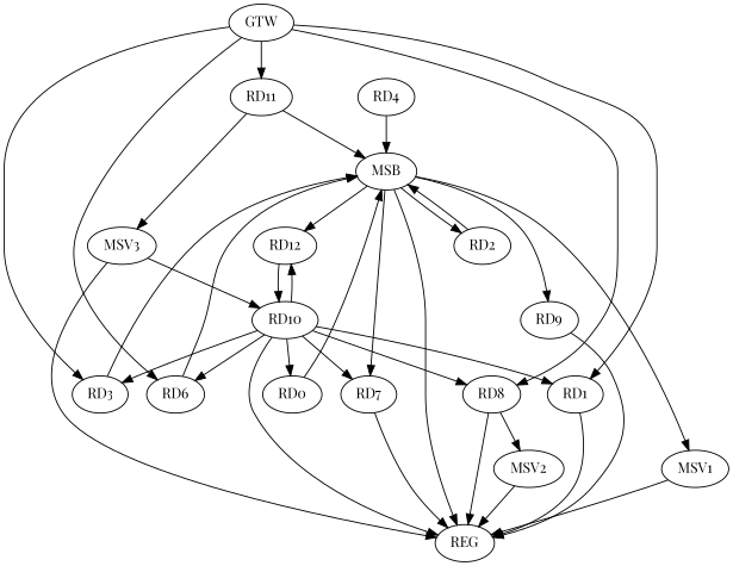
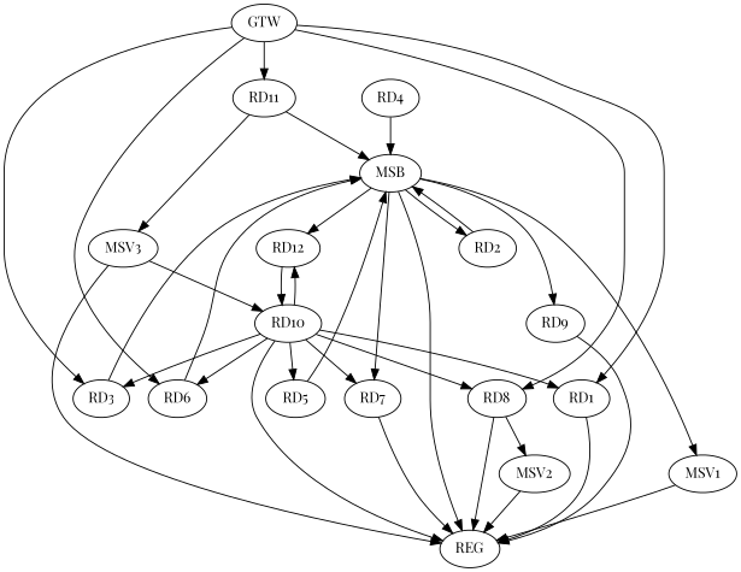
  strict digraph {
    fontname="Playfair Display"
    node [fontname="Playfair Display"]
    edge [fontname="Playfair Display"]
    n1 [label=RD1]
    n2 [label=REG]
    n3 [label=RD2]
    n4 [label=MSB]
    n5 [label=RD7]
    n6 [label=RD9]
    n7 [label=RD12]
    n8 [label=MSV1]
    n9 [label=RD3]
    n10 [label=RD4]
-   n11 [label=RD0]
+   n11 [label=RD5]
    n12 [label=RD6]
    n13 [label=RD8]
    n14 [label=MSV2]
    n15 [label=RD10]
    n16 [label=RD11]
    n17 [label=MSV3]
    n18 [label=GTW]
    n1 -> n2
    n3 -> n4
    n4 -> n2
    n4 -> n3
    n4 -> n5
    n4 -> n6
    n4 -> n7
    n4 -> n8
    n5 -> n2
    n6 -> n2
    n7 -> n15
    n8 -> n2
    n9 -> n4
    n10 -> n4
    n11 -> n4
    n12 -> n4
    n13 -> n2
    n13 -> n14
    n14 -> n2
    n15 -> n1
    n15 -> n2
    n15 -> n5
    n15 -> n7
    n15 -> n9
    n15 -> n11
    n15 -> n12
    n15 -> n13
    n16 -> n4
    n16 -> n17
    n17 -> n2
    n17 -> n15
    n18 -> n1
    n18 -> n9
    n18 -> n12
    n18 -> n13
    n18 -> n16
  }
